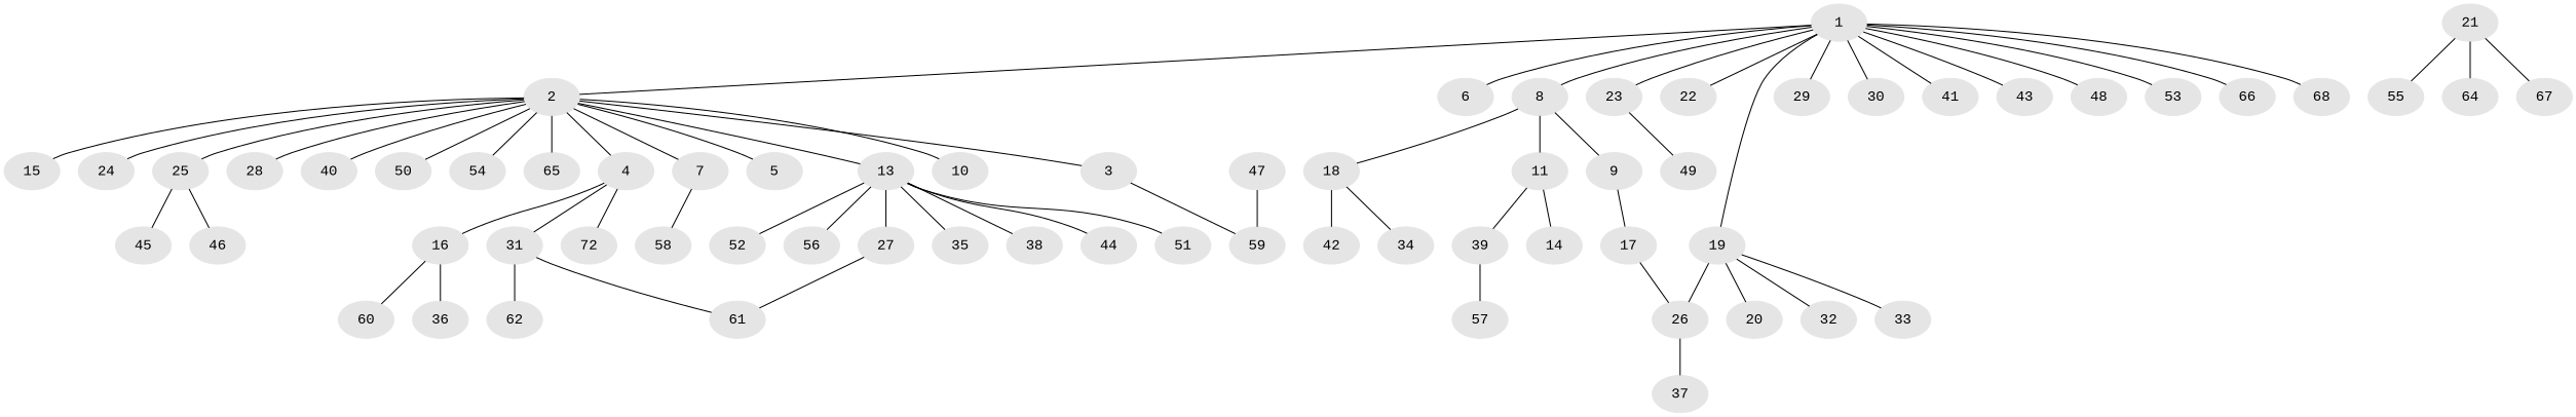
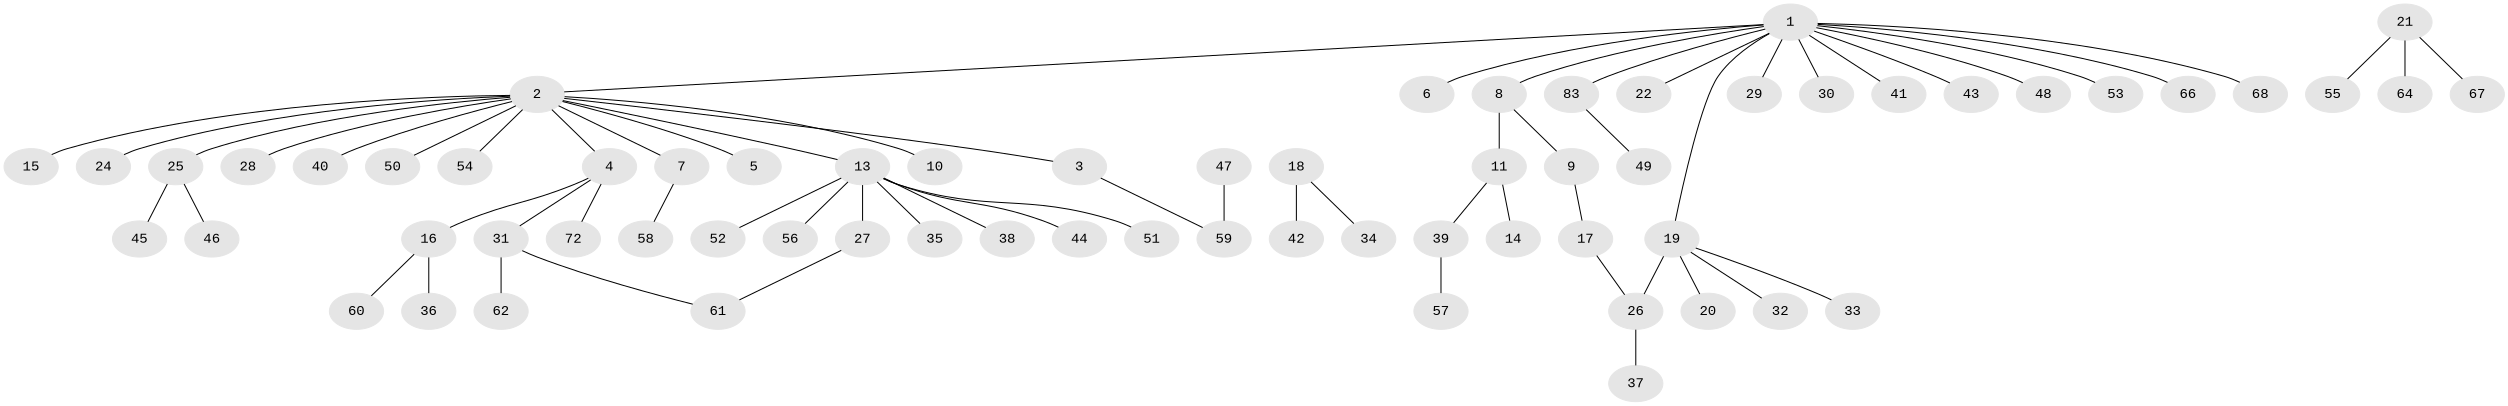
  graph {
    fontname="Liberation Mono"
    node [color=gray90 fontname="Liberation Mono" style=filled]
    edge [fontname="Liberation Mono" weight=1.0]
    1
    2
    6
    8
    19
    22
-   23
+   23 [label=83]
    29
    30
    41
    43
    48
    53
    66
    68
    3
    4
    5
    7
    10
    13
    15
    24
    25
    28
    40
    50
    54
-   65
    9
    11
    18
    26
    20
    32
    33
    21
    55
    64
    67
    49
    59
    n43 [label=72]
    16
    31
    58
    27
    35
    38
    44
    51
    52
    56
    45
    46
    36
    60
    61
    62
    17
    14
    39
    34
    42
    57
    37
    47
    1 -- 2
    1 -- 6
    1 -- 8
    1 -- 19
    1 -- 22
    1 -- 23
    1 -- 29
    1 -- 30
    1 -- 41
    1 -- 43
    1 -- 48
    1 -- 53
    1 -- 66
    1 -- 68
    2 -- 3
    2 -- 4
    2 -- 5
    2 -- 7
    2 -- 10
    2 -- 13
    2 -- 15
    2 -- 24
    2 -- 25
    2 -- 28
    2 -- 40
    2 -- 50
    2 -- 54
-   2 -- 65
    8 -- 9
    8 -- 11
-   8 -- 18
    19 -- 26 [weight=4.0]
    19 -- 20
    19 -- 32
    19 -- 33
    23 -- 49 [weight=2.0]
    3 -- 59
    4 -- n43
    4 -- 16
    4 -- 31
    7 -- 58
    13 -- 27
    13 -- 35
    13 -- 38
    13 -- 44
    13 -- 51
    13 -- 52
    13 -- 56
    25 -- 45
    25 -- 46
    9 -- 17 [weight=3.0]
    11 -- 14
    11 -- 39
    18 -- 34
    18 -- 42 [weight=3.0]
    26 -- 37
    21 -- 55
    21 -- 64
    21 -- 67
    16 -- 36
    16 -- 60
    31 -- 61
    31 -- 62
    27 -- 61
    17 -- 26
    39 -- 57
    47 -- 59 [weight=2.0]
  }
